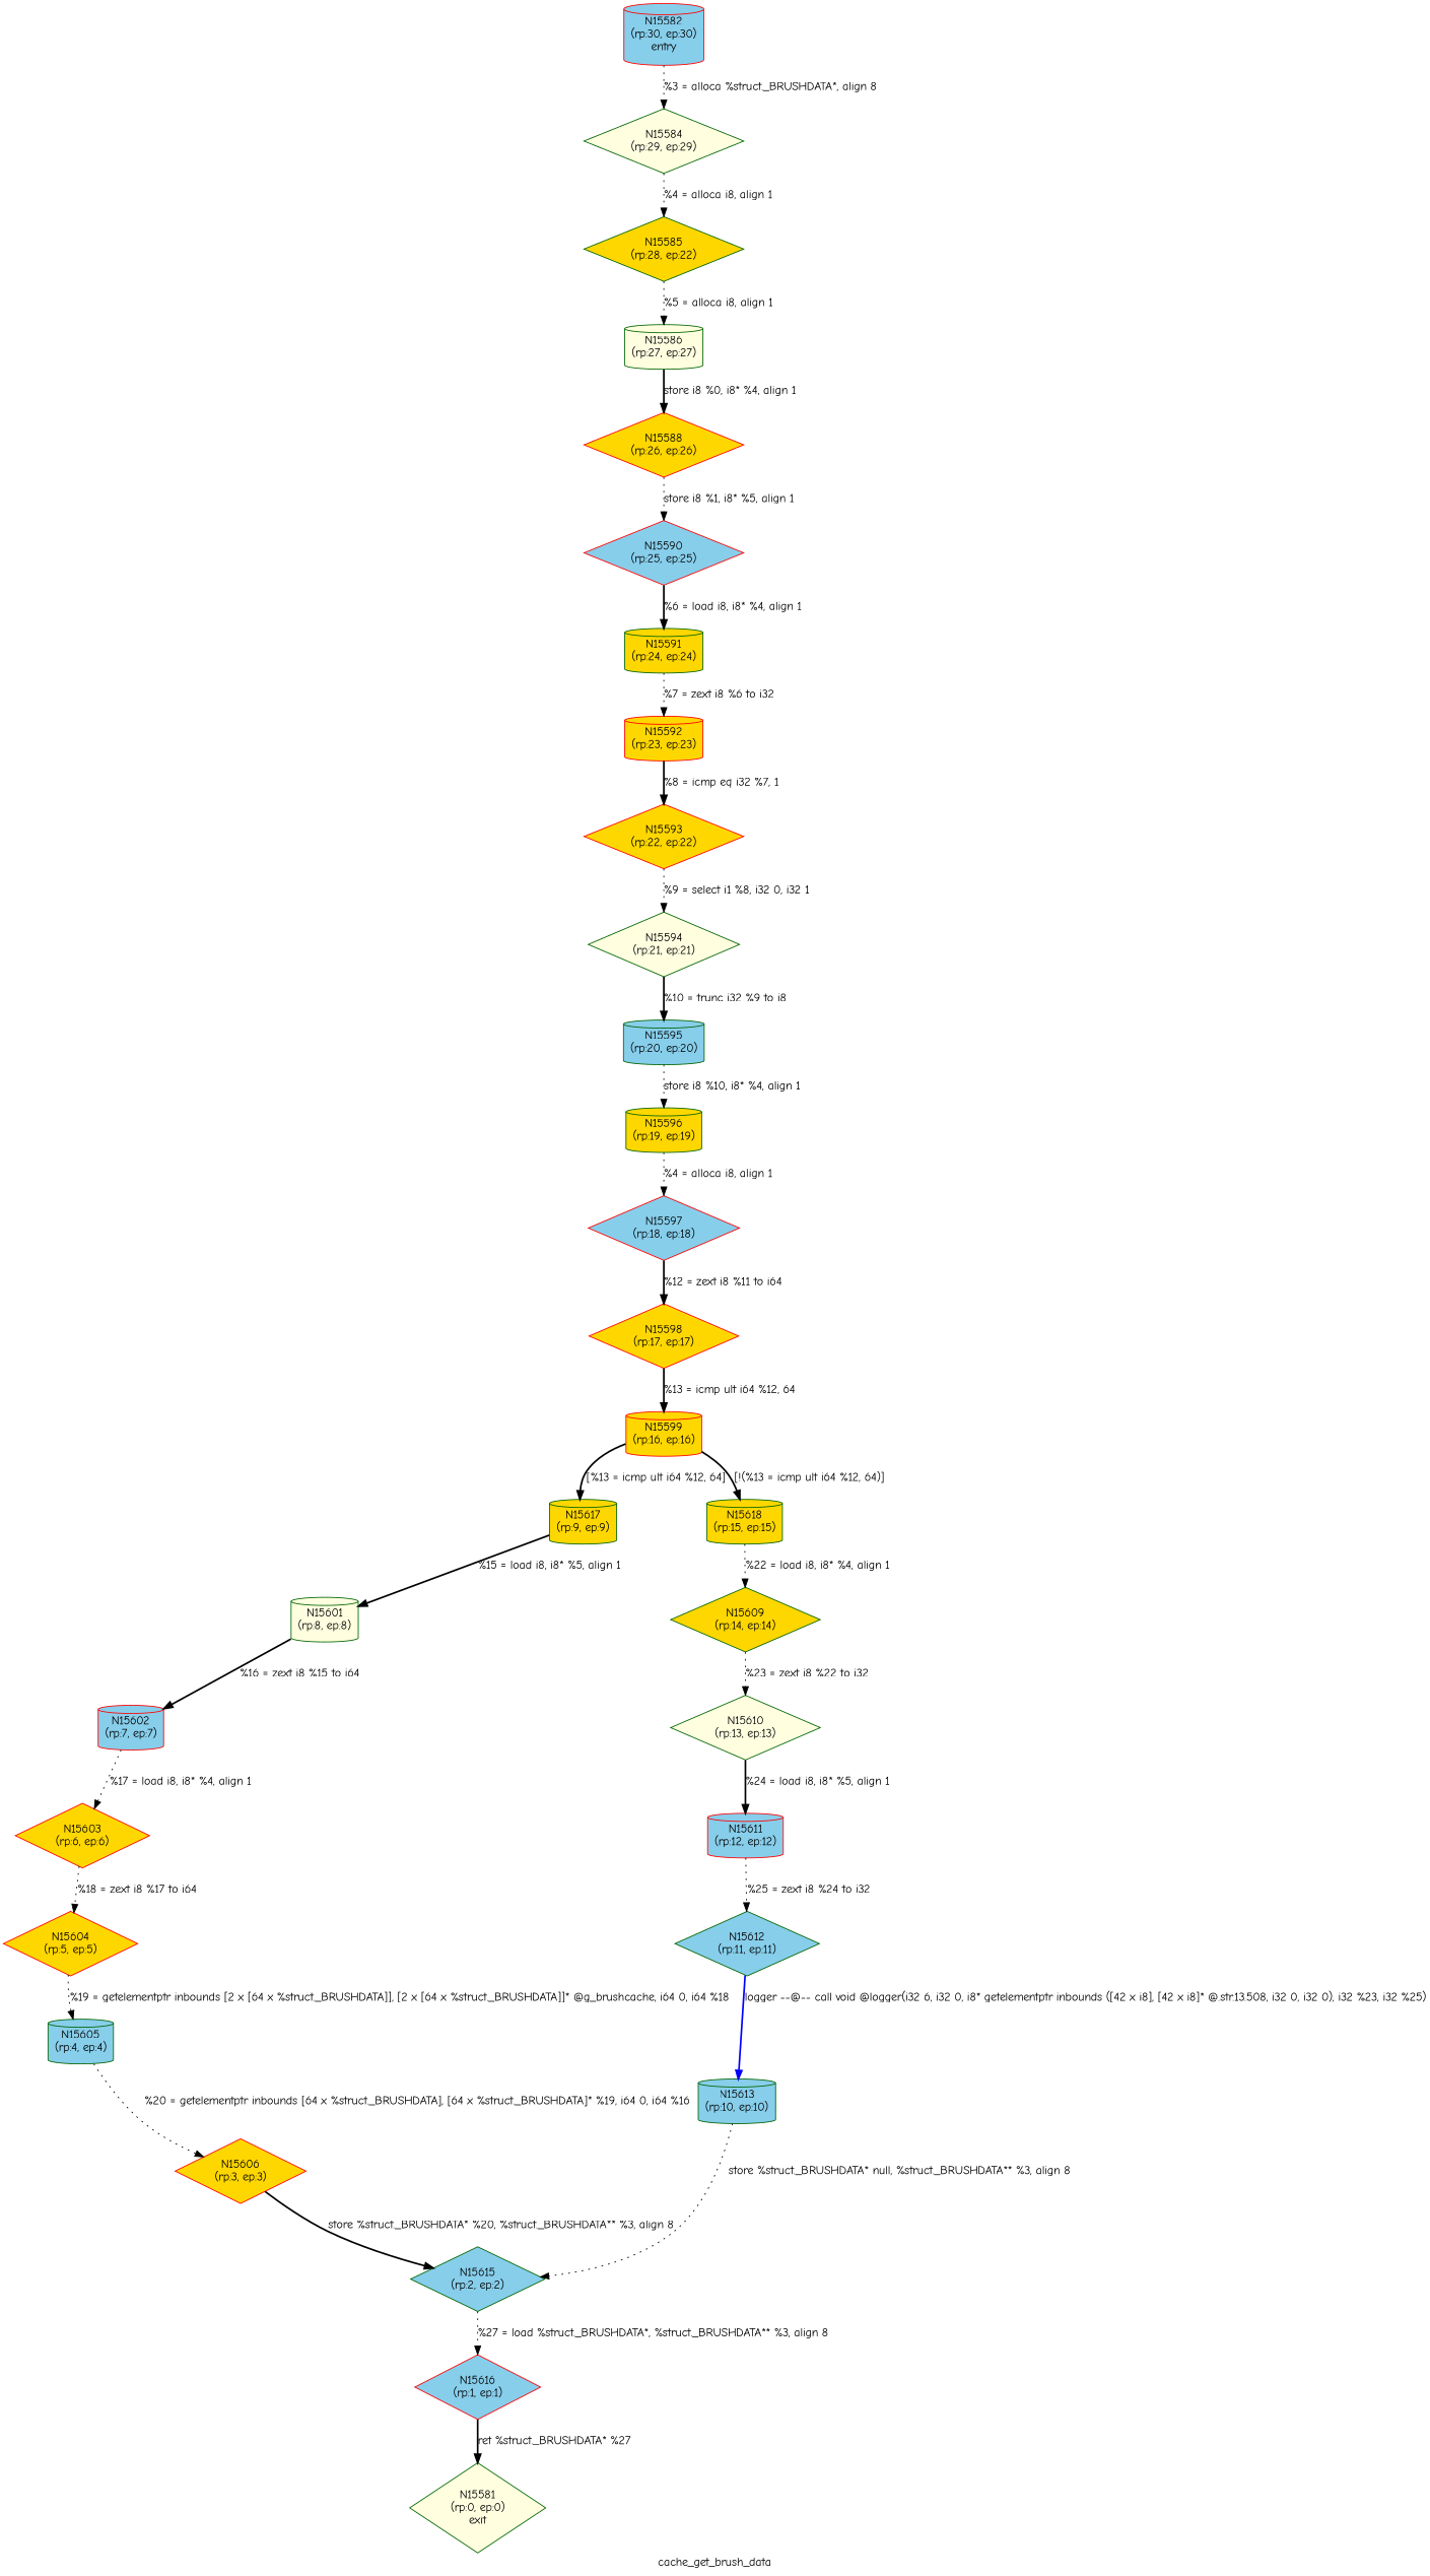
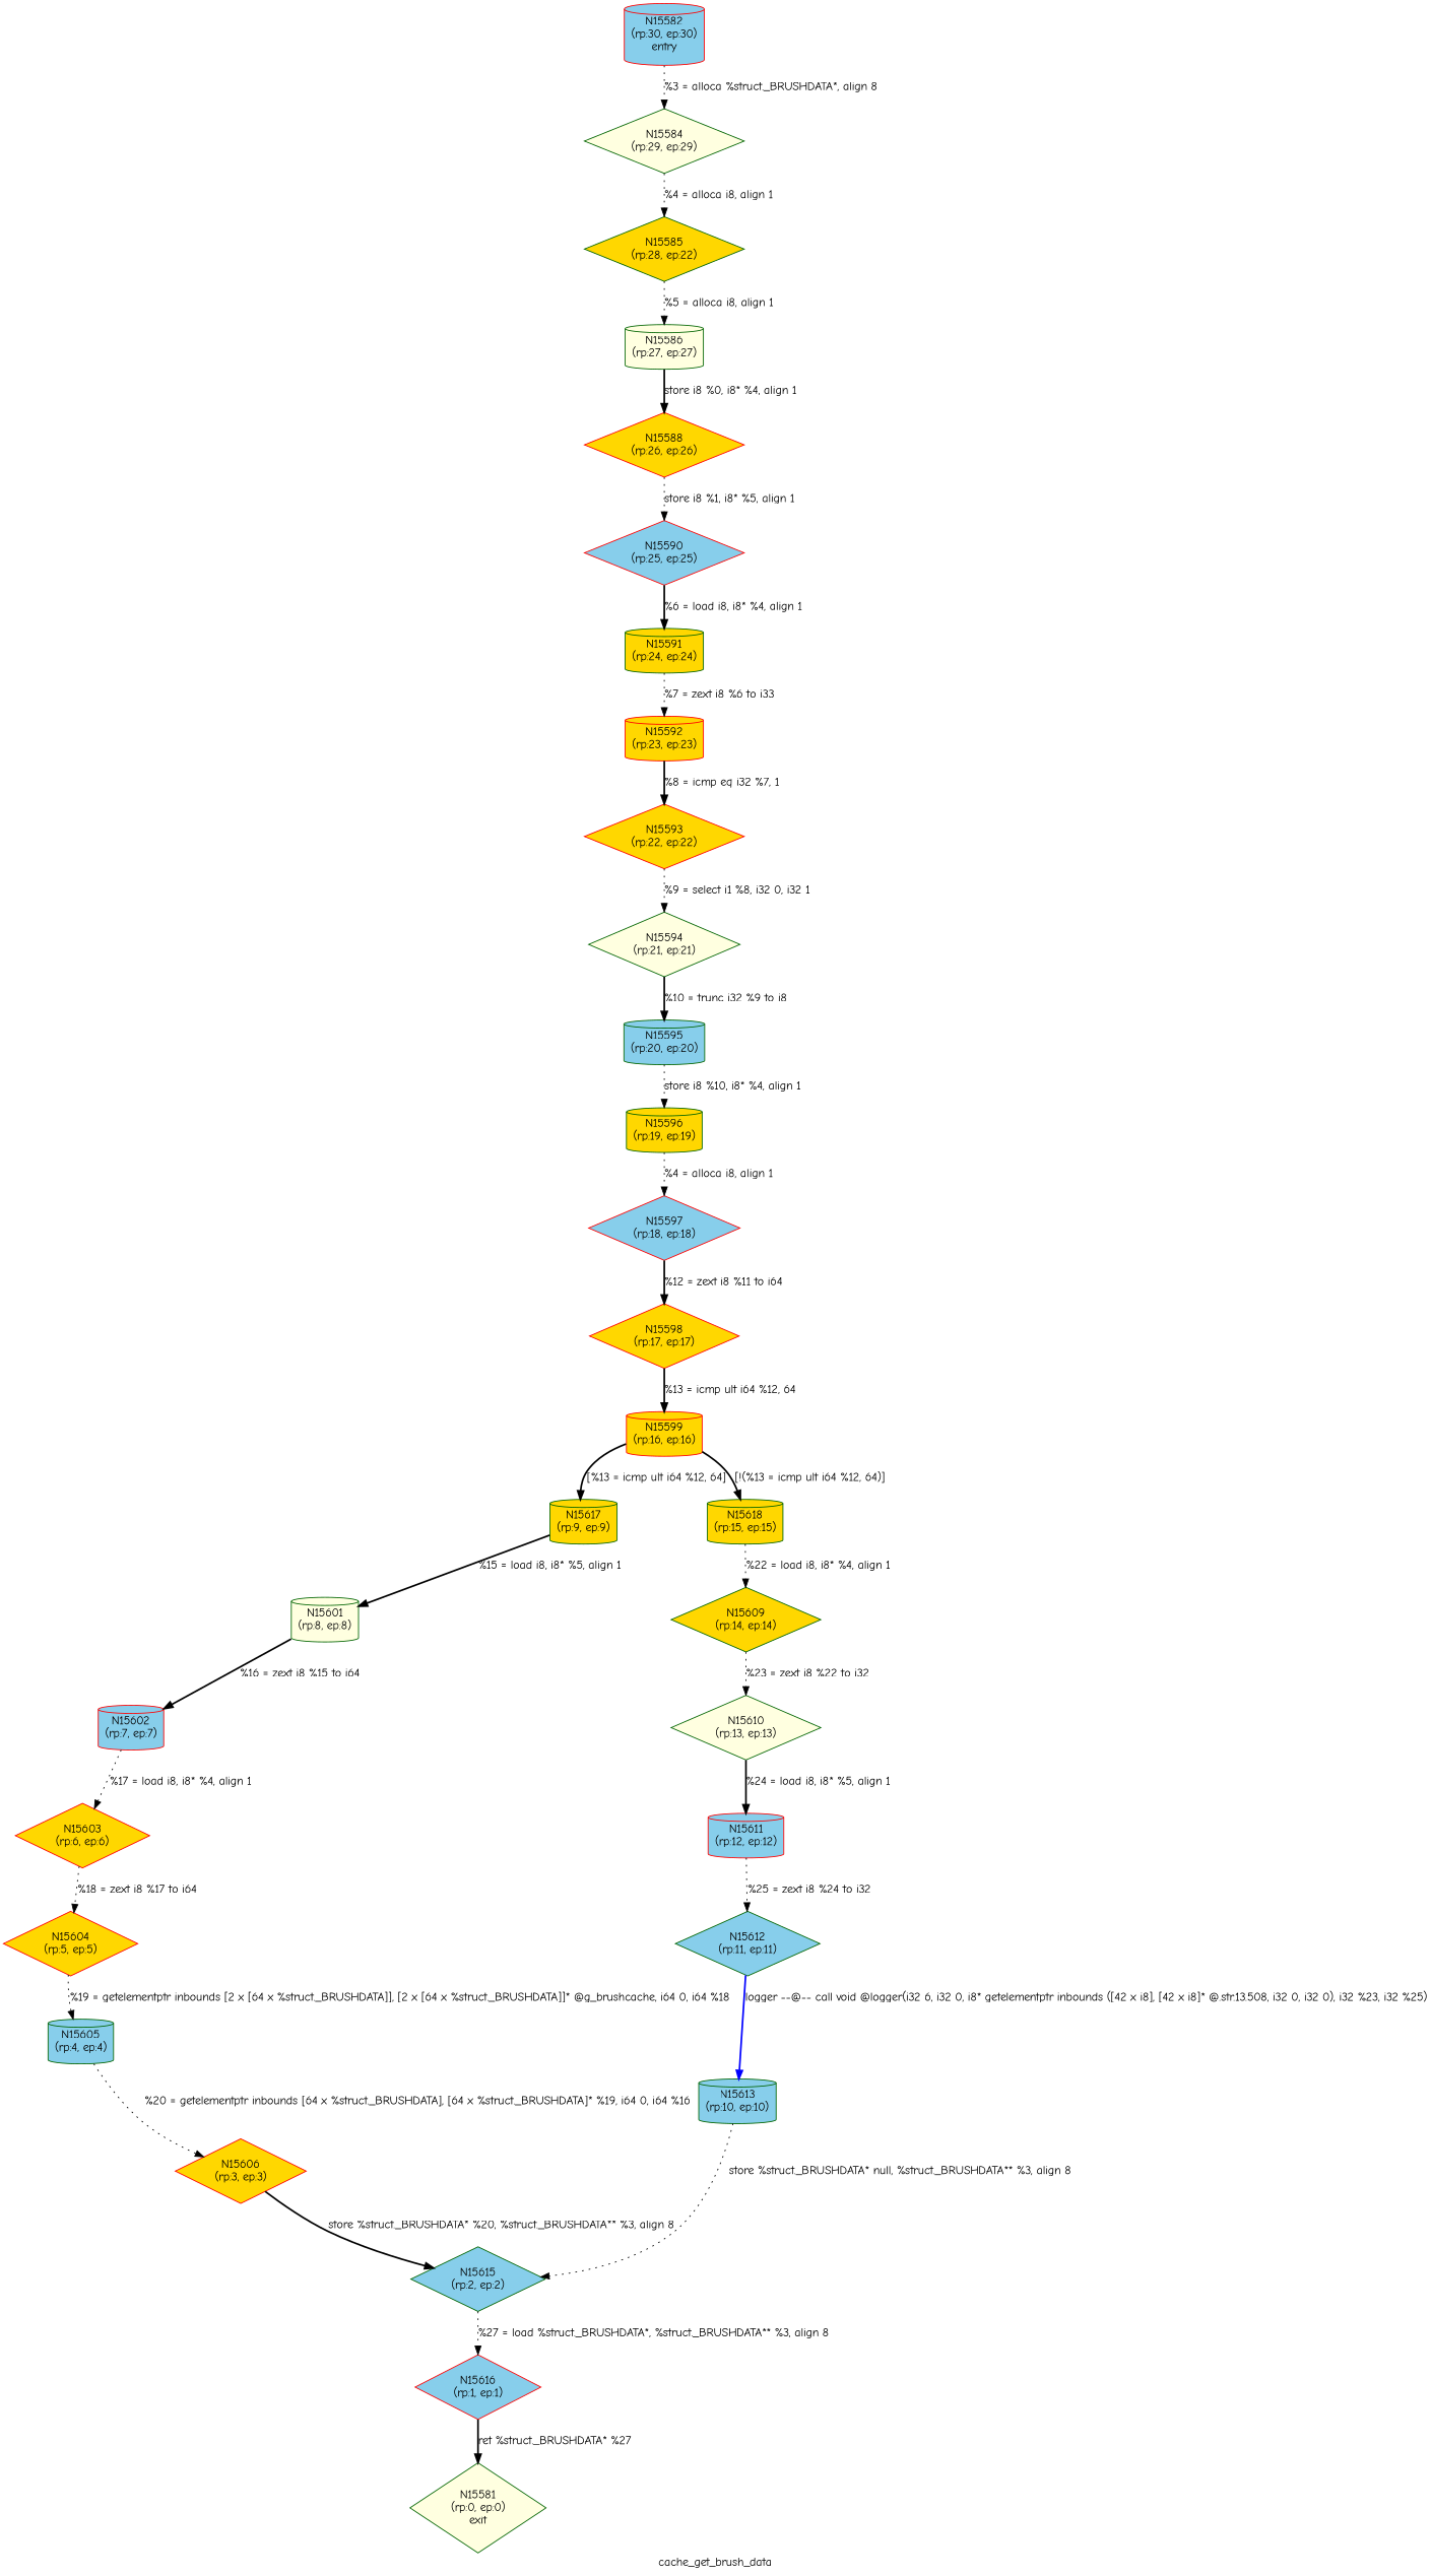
  digraph {
    fontname="Comic Neue"
    label=cache_get_brush_data
    node [color=darkgreen fillcolor=gold fontname="Comic Neue" shape=diamond style=filled]
    edge [fontname="Comic Neue" style=dotted]
    n1 [fillcolor=lightyellow label="N15581\n(rp:0, ep:0)\nexit"]
    n2 [color=red fillcolor=skyblue label="N15582\n(rp:30, ep:30)\nentry" shape=cylinder]
    n3 [fillcolor=lightyellow label="N15584\n(rp:29, ep:29)"]
    n4 [label="N15585\n(rp:28, ep:22)"]
    n5 [fillcolor=lightyellow label="N15586\n(rp:27, ep:27)" shape=cylinder]
    n6 [color=red label="N15588\n(rp:26, ep:26)"]
    n7 [color=red fillcolor=skyblue label="N15590\n(rp:25, ep:25)"]
    n8 [label="N15591\n(rp:24, ep:24)" shape=cylinder]
    n9 [color=red label="N15592\n(rp:23, ep:23)" shape=cylinder]
    n10 [color=red label="N15593\n(rp:22, ep:22)"]
    n11 [fillcolor=lightyellow label="N15594\n(rp:21, ep:21)"]
    n12 [fillcolor=skyblue label="N15595\n(rp:20, ep:20)" shape=cylinder]
    n13 [label="N15596\n(rp:19, ep:19)" shape=cylinder]
    n14 [color=red fillcolor=skyblue label="N15597\n(rp:18, ep:18)"]
    n15 [color=red label="N15598\n(rp:17, ep:17)"]
    n16 [color=red label="N15599\n(rp:16, ep:16)" shape=cylinder]
    n17 [label="N15617\n(rp:9, ep:9)" shape=cylinder]
    n18 [label="N15618\n(rp:15, ep:15)" shape=cylinder]
    n19 [fillcolor=lightyellow label="N15601\n(rp:8, ep:8)" shape=cylinder]
    n20 [label="N15609\n(rp:14, ep:14)"]
    n21 [color=red fillcolor=skyblue label="N15602\n(rp:7, ep:7)" shape=cylinder]
    n22 [fillcolor=lightyellow label="N15610\n(rp:13, ep:13)"]
    n23 [color=red label="N15603\n(rp:6, ep:6)"]
    n24 [color=red label="N15604\n(rp:5, ep:5)"]
    n25 [fillcolor=skyblue label="N15605\n(rp:4, ep:4)" shape=cylinder]
    n26 [color=red label="N15606\n(rp:3, ep:3)"]
    n27 [fillcolor=skyblue label="N15615\n(rp:2, ep:2)"]
    n28 [color=red fillcolor=skyblue label="N15616\n(rp:1, ep:1)"]
    n29 [color=red fillcolor=skyblue label="N15611\n(rp:12, ep:12)" shape=cylinder]
    n30 [fillcolor=skyblue label="N15612\n(rp:11, ep:11)"]
    n31 [fillcolor=skyblue label="N15613\n(rp:10, ep:10)" shape=cylinder]
    n2 -> n3 [label="%3 = alloca %struct._BRUSHDATA*, align 8"]
    n3 -> n4 [label="%4 = alloca i8, align 1"]
    n4 -> n5 [label="%5 = alloca i8, align 1"]
    n5 -> n6 [label="store i8 %0, i8* %4, align 1" style=bold]
    n6 -> n7 [label="store i8 %1, i8* %5, align 1"]
    n7 -> n8 [label="%6 = load i8, i8* %4, align 1" style=bold]
-   n8 -> n9 [label="%7 = zext i8 %6 to i32"]
+   n8 -> n9 [label="%7 = zext i8 %6 to i33"]
    n9 -> n10 [label="%8 = icmp eq i32 %7, 1" style=bold]
    n10 -> n11 [label="%9 = select i1 %8, i32 0, i32 1"]
    n11 -> n12 [label="%10 = trunc i32 %9 to i8" style=bold]
    n12 -> n13 [label="store i8 %10, i8* %4, align 1"]
    n13 -> n14 [label="%4 = alloca i8, align 1"]
    n14 -> n15 [label="%12 = zext i8 %11 to i64" style=bold]
    n15 -> n16 [label="%13 = icmp ult i64 %12, 64" style=bold]
    n16 -> n17 [label="[%13 = icmp ult i64 %12, 64]" style=bold]
    n16 -> n18 [label="[!(%13 = icmp ult i64 %12, 64)]" style=bold]
    n17 -> n19 [label="%15 = load i8, i8* %5, align 1" style=bold]
    n18 -> n20 [label="%22 = load i8, i8* %4, align 1"]
    n19 -> n21 [label="%16 = zext i8 %15 to i64" style=bold]
    n20 -> n22 [label="%23 = zext i8 %22 to i32"]
    n21 -> n23 [label="%17 = load i8, i8* %4, align 1"]
    n22 -> n29 [label="%24 = load i8, i8* %5, align 1" style=bold]
    n23 -> n24 [label="%18 = zext i8 %17 to i64"]
    n24 -> n25 [label="%19 = getelementptr inbounds [2 x [64 x %struct._BRUSHDATA]], [2 x [64 x %struct._BRUSHDATA]]* @g_brushcache, i64 0, i64 %18"]
    n25 -> n26 [label="%20 = getelementptr inbounds [64 x %struct._BRUSHDATA], [64 x %struct._BRUSHDATA]* %19, i64 0, i64 %16"]
    n26 -> n27 [label="store %struct._BRUSHDATA* %20, %struct._BRUSHDATA** %3, align 8" style=bold]
    n27 -> n28 [label="%27 = load %struct._BRUSHDATA*, %struct._BRUSHDATA** %3, align 8"]
    n28 -> n1 [label="ret %struct._BRUSHDATA* %27" style=bold]
    n29 -> n30 [label="%25 = zext i8 %24 to i32"]
    n30 -> n31 [color=blue label="logger --@-- call void @logger(i32 6, i32 0, i8* getelementptr inbounds ([42 x i8], [42 x i8]* @.str.13.508, i32 0, i32 0), i32 %23, i32 %25)" style=bold]
    n31 -> n27 [label="store %struct._BRUSHDATA* null, %struct._BRUSHDATA** %3, align 8"]
  }
